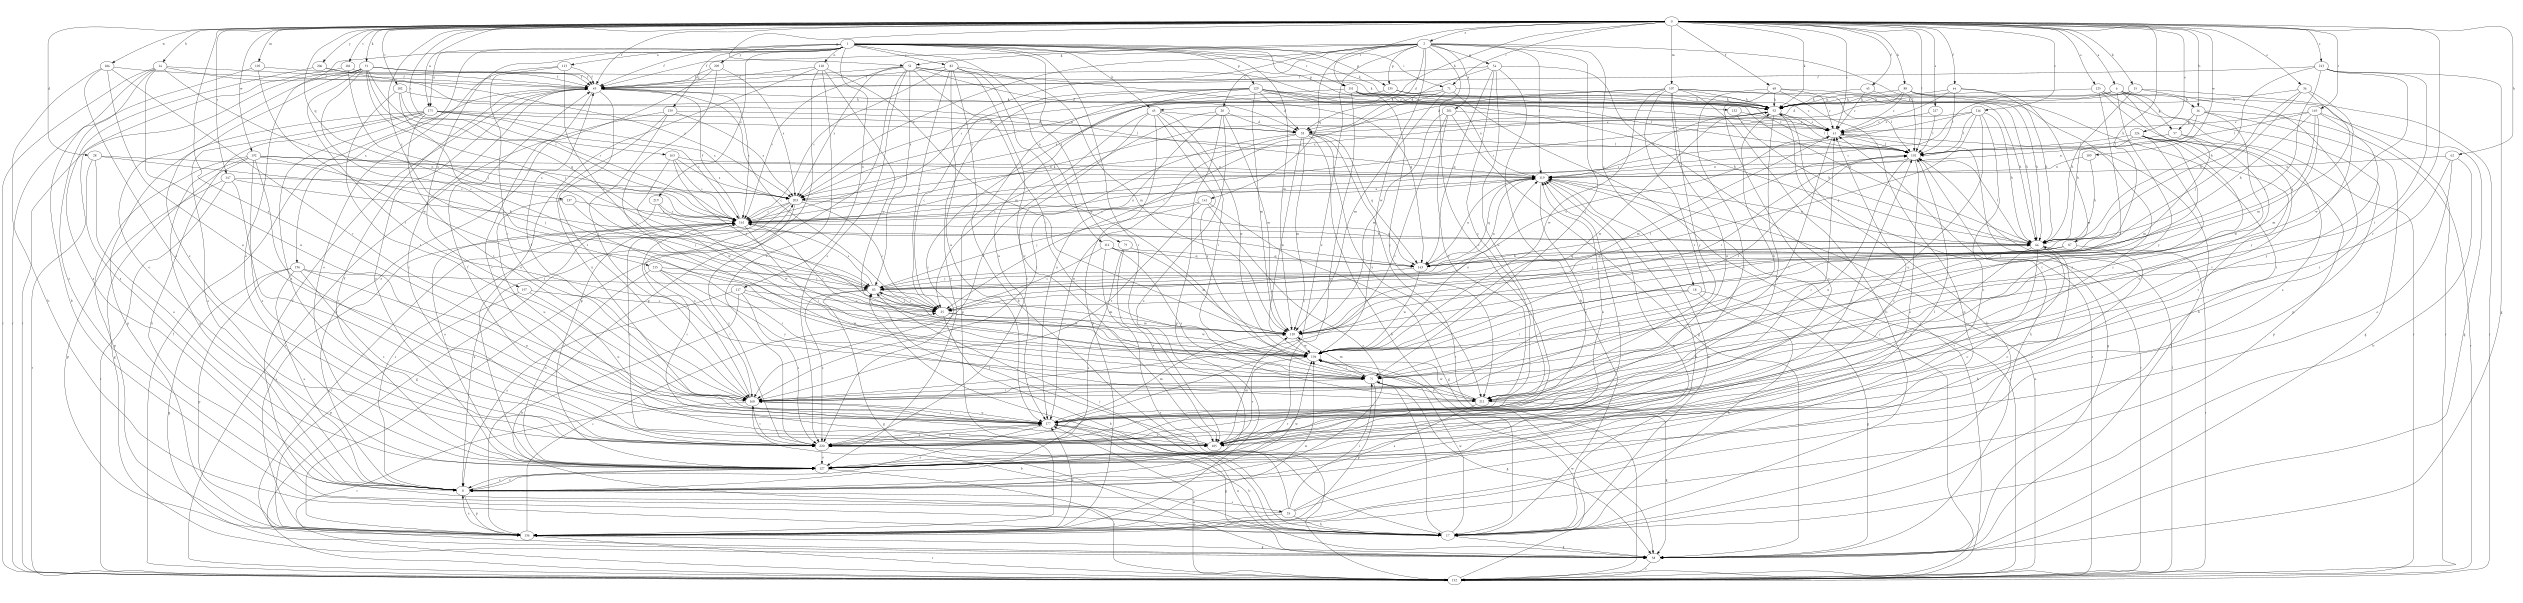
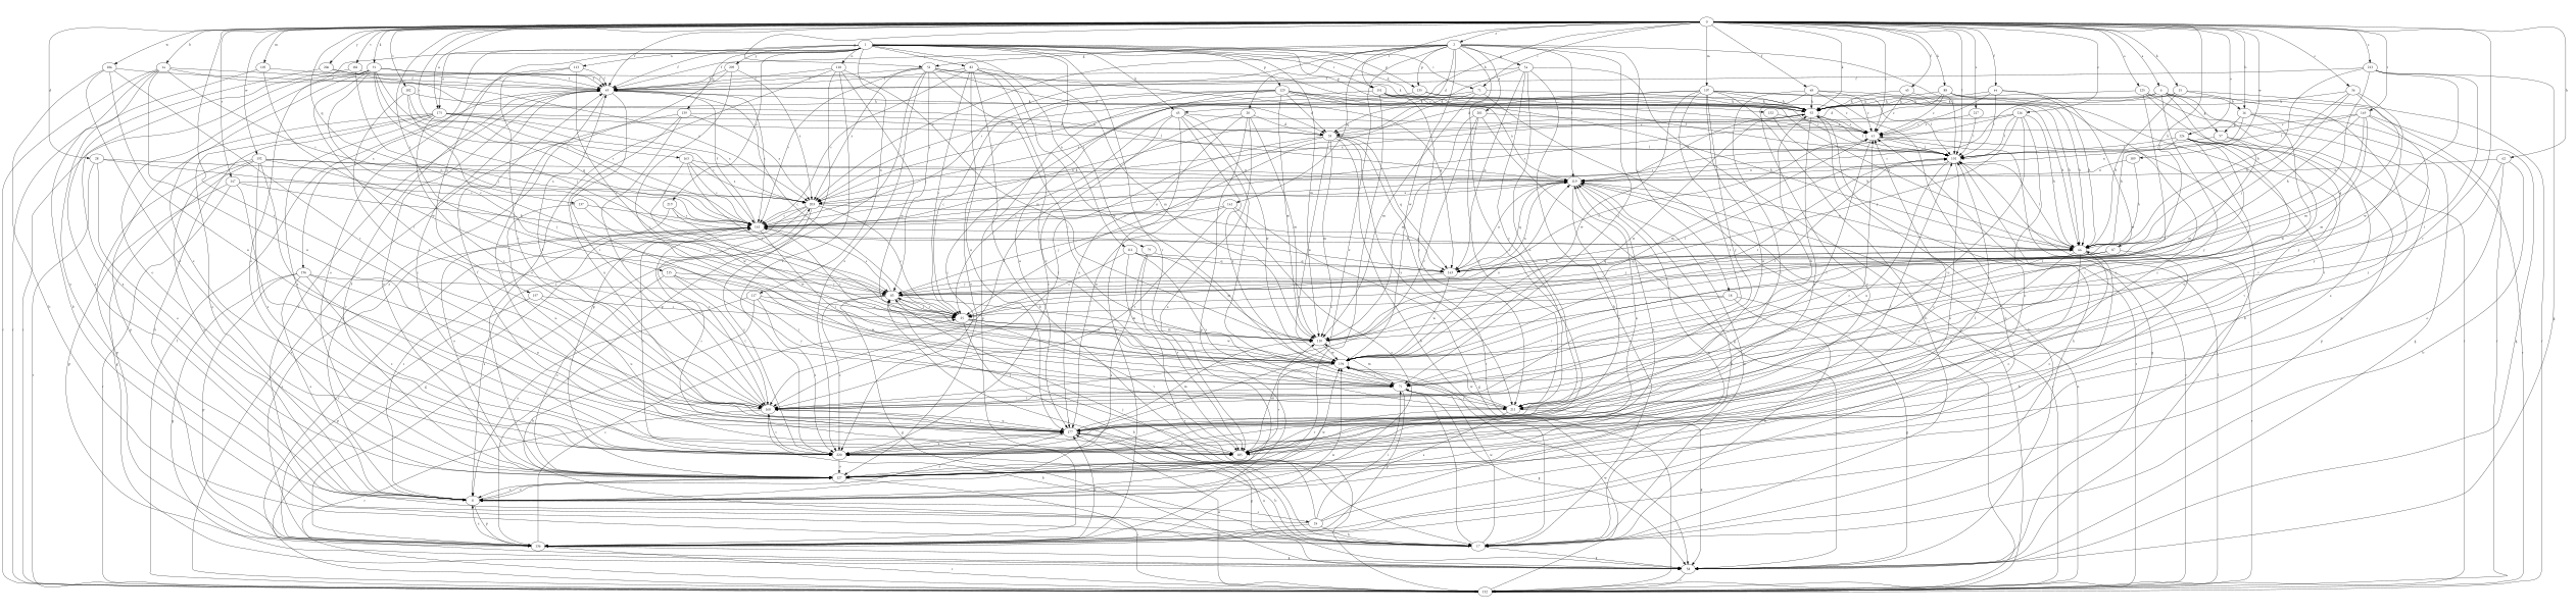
  strict digraph {
    fontname="EB Garamond"
    node [fontname="EB Garamond"]
    edge [fontname="EB Garamond"]
    0
    2
    6
    14
    15
    16
    28
    36
    41
    43
    44
    48
    49
    51
    62
    65
    71
    87
    88
    91
    92
    101
    105
    107
    124
    125
    137
    147
    149
    151
    163
    168
    175
    181
    182
    185
    186
    189
    192
    206
    213
    215
    216
    217
    135
    18
    20
    33
    54
    75
    119
    141
    161
    194
    201
    203
    220
    57
    152
    211
    8
    17
    177
    66
    58
    127
    110
    83
    136
    25
    143
    1
    79
    82
    111
    113
    117
    118
    129
    132
    139
    196
    197
    209
    219
    24
    0 -> 2 [label=a]
    0 -> 6 [label=a]
    0 -> 14 [label=b]
    0 -> 15 [label=b]
    0 -> 16 [label=b]
    0 -> 28 [label=d]
    0 -> 36 [label=e]
    0 -> 41 [label=e]
    0 -> 43 [label=f]
    0 -> 44 [label=f]
    0 -> 48 [label=f]
    0 -> 49 [label=f]
    0 -> 51 [label=g]
    0 -> 62 [label=h]
    0 -> 65 [label=h]
    0 -> 71 [label=i]
    0 -> 87 [label=k]
    0 -> 88 [label=k]
    0 -> 91 [label=k]
    0 -> 92 [label=k]
    0 -> 101 [label=l]
    0 -> 105 [label=m]
    0 -> 107 [label=m]
    0 -> 124 [label=o]
    0 -> 125 [label=o]
    0 -> 137 [label=q]
    0 -> 147 [label=r]
    0 -> 149 [label=r]
    0 -> 151 [label=r]
    0 -> 163 [label=t]
    0 -> 168 [label=t]
    0 -> 175 [label=u]
    0 -> 181 [label=v]
    0 -> 182 [label=v]
    0 -> 185 [label=v]
    0 -> 186 [label=w]
    0 -> 189 [label=w]
    0 -> 192 [label=w]
    0 -> 206 [label=y]
    0 -> 213 [label=z]
    0 -> 215 [label=z]
    0 -> 216 [label=z]
    0 -> 217 [label=z]
    2 -> 49 [label=f]
    2 -> 51 [label=g]
    2 -> 101 [label=l]
    2 -> 185 [label=v]
    2 -> 135 [label=p]
    2 -> 18 [label=c]
    2 -> 20 [label=c]
    2 -> 33 [label=d]
    2 -> 54 [label=g]
    2 -> 75 [label=i]
    2 -> 119 [label=l]
    2 -> 141 [label=q]
    2 -> 161 [label=s]
    2 -> 194 [label=w]
    2 -> 201 [label=x]
    2 -> 203 [label=x]
    2 -> 220 [label=z]
    6 -> 16 [label=b]
    6 -> 92 [label=k]
    6 -> 185 [label=v]
    6 -> 161 [label=s]
    6 -> 57 [label=g]
    6 -> 152 [label=r]
    6 -> 211 [label=y]
    14 -> 49 [label=f]
    14 -> 119 [label=n]
    14 -> 161 [label=s]
    14 -> 152 [label=r]
    14 -> 8 [label=a]
    14 -> 17 [label=b]
    14 -> 177 [label=u]
    15 -> 92 [label=k]
    15 -> 33 [label=d]
    15 -> 220 [label=z]
    15 -> 152 [label=r]
    15 -> 66 [label=h]
    16 -> 194 [label=w]
    16 -> 57 [label=g]
    16 -> 152 [label=r]
    16 -> 66 [label=h]
    16 -> 58 [label=g]
    28 -> 119 [label=n]
    28 -> 161 [label=s]
    28 -> 152 [label=r]
    28 -> 127 [label=o]
    36 -> 92 [label=k]
    36 -> 211 [label=y]
    36 -> 66 [label=h]
    36 -> 110 [label=m]
    36 -> 83 [label=j]
    41 -> 101 [label=l]
    41 -> 168 [label=t]
    41 -> 58 [label=g]
    41 -> 110 [label=m]
    43 -> 41 [label=e]
    43 -> 92 [label=k]
    43 -> 66 [label=h]
    44 -> 92 [label=k]
    44 -> 101 [label=l]
    44 -> 161 [label=s]
    44 -> 194 [label=w]
    44 -> 66 [label=h]
    48 -> 41 [label=e]
    48 -> 92 [label=k]
    48 -> 220 [label=z]
    48 -> 66 [label=h]
    48 -> 127 [label=o]
    48 -> 136 [label=p]
    49 -> 92 [label=k]
    49 -> 168 [label=t]
    49 -> 185 [label=v]
    49 -> 161 [label=s]
    49 -> 220 [label=z]
    49 -> 127 [label=o]
    49 -> 25 [label=c]
    51 -> 41 [label=e]
    51 -> 49 [label=f]
    51 -> 33 [label=d]
    51 -> 75 [label=i]
    51 -> 161 [label=s]
    51 -> 203 [label=x]
    51 -> 220 [label=z]
    51 -> 83 [label=j]
    51 -> 136 [label=p]
    51 -> 143 [label=q]
    62 -> 75 [label=i]
    62 -> 119 [label=n]
    62 -> 17 [label=b]
    62 -> 127 [label=o]
    65 -> 41 [label=e]
    65 -> 75 [label=i]
    65 -> 194 [label=w]
    65 -> 220 [label=z]
    65 -> 211 [label=y]
    65 -> 136 [label=p]
    65 -> 25 [label=c]
    71 -> 92 [label=k]
    71 -> 203 [label=x]
    71 -> 152 [label=r]
    71 -> 110 [label=m]
    71 -> 25 [label=c]
    87 -> 127 [label=o]
    87 -> 83 [label=j]
    87 -> 143 [label=q]
    88 -> 41 [label=e]
    88 -> 92 [label=k]
    88 -> 203 [label=x]
    88 -> 220 [label=z]
    88 -> 17 [label=b]
    91 -> 49 [label=f]
    91 -> 92 [label=k]
    91 -> 75 [label=i]
    91 -> 161 [label=s]
    91 -> 220 [label=z]
    91 -> 152 [label=r]
    91 -> 127 [label=o]
    91 -> 83 [label=j]
    91 -> 25 [label=c]
    91 -> 143 [label=q]
    92 -> 41 [label=e]
    92 -> 101 [label=l]
    92 -> 119 [label=n]
    92 -> 194 [label=w]
    92 -> 220 [label=z]
    92 -> 17 [label=b]
    101 -> 119 [label=n]
    101 -> 152 [label=r]
    101 -> 177 [label=u]
    101 -> 127 [label=o]
    105 -> 49 [label=f]
    105 -> 194 [label=w]
    105 -> 152 [label=r]
    107 -> 92 [label=k]
    107 -> 101 [label=l]
    107 -> 168 [label=t]
    107 -> 33 [label=d]
    107 -> 194 [label=w]
    107 -> 203 [label=x]
    107 -> 211 [label=y]
    107 -> 17 [label=b]
    107 -> 177 [label=u]
    107 -> 66 [label=h]
    124 -> 101 [label=l]
    124 -> 168 [label=t]
    124 -> 185 [label=v]
    124 -> 75 [label=i]
    124 -> 119 [label=n]
    124 -> 211 [label=y]
    124 -> 136 [label=p]
    125 -> 92 [label=k]
    125 -> 75 [label=i]
    125 -> 152 [label=r]
    125 -> 8 [label=a]
    125 -> 136 [label=p]
    137 -> 161 [label=s]
    137 -> 177 [label=u]
    137 -> 83 [label=j]
    147 -> 185 [label=v]
    147 -> 203 [label=x]
    147 -> 152 [label=r]
    147 -> 66 [label=h]
    147 -> 136 [label=p]
    149 -> 41 [label=e]
    149 -> 101 [label=l]
    149 -> 211 [label=y]
    149 -> 66 [label=h]
    149 -> 58 [label=g]
    149 -> 110 [label=m]
    149 -> 143 [label=q]
    151 -> 92 [label=k]
    151 -> 101 [label=l]
    151 -> 203 [label=x]
    151 -> 211 [label=y]
    151 -> 66 [label=h]
    151 -> 127 [label=o]
    163 -> 119 [label=n]
    163 -> 161 [label=s]
    163 -> 194 [label=w]
    163 -> 203 [label=x]
    163 -> 25 [label=c]
    168 -> 49 [label=f]
    168 -> 92 [label=k]
    168 -> 203 [label=x]
    168 -> 152 [label=r]
    168 -> 17 [label=b]
    168 -> 177 [label=u]
    175 -> 101 [label=l]
    175 -> 168 [label=t]
    175 -> 33 [label=d]
    175 -> 161 [label=s]
    175 -> 203 [label=x]
    175 -> 220 [label=z]
    175 -> 8 [label=a]
    175 -> 17 [label=b]
    175 -> 136 [label=p]
    181 -> 49 [label=f]
    181 -> 8 [label=a]
    181 -> 83 [label=j]
    182 -> 92 [label=k]
    182 -> 168 [label=t]
    182 -> 75 [label=i]
    182 -> 161 [label=s]
    185 -> 49 [label=f]
    185 -> 101 [label=l]
    185 -> 119 [label=n]
    185 -> 161 [label=s]
    185 -> 110 [label=m]
    185 -> 83 [label=j]
    186 -> 49 [label=f]
    186 -> 168 [label=t]
    186 -> 220 [label=z]
    186 -> 17 [label=b]
    186 -> 177 [label=u]
    189 -> 119 [label=n]
    189 -> 66 [label=h]
    192 -> 185 [label=v]
    192 -> 119 [label=n]
    192 -> 203 [label=x]
    192 -> 220 [label=z]
    192 -> 8 [label=a]
    192 -> 58 [label=g]
    192 -> 83 [label=j]
    192 -> 136 [label=p]
    206 -> 49 [label=f]
    206 -> 203 [label=x]
    206 -> 8 [label=a]
    213 -> 49 [label=f]
    213 -> 75 [label=i]
    213 -> 194 [label=w]
    213 -> 66 [label=h]
    213 -> 58 [label=g]
    213 -> 25 [label=c]
    215 -> 168 [label=t]
    215 -> 75 [label=i]
    215 -> 211 [label=y]
    215 -> 127 [label=o]
    215 -> 83 [label=j]
    216 -> 41 [label=e]
    216 -> 101 [label=l]
    216 -> 161 [label=s]
    216 -> 177 [label=u]
    216 -> 66 [label=h]
    216 -> 127 [label=o]
    216 -> 83 [label=j]
    217 -> 41 [label=e]
    217 -> 101 [label=l]
    135 -> 41 [label=e]
    135 -> 92 [label=k]
    135 -> 220 [label=z]
    18 -> 75 [label=i]
    18 -> 17 [label=b]
    18 -> 58 [label=g]
    18 -> 25 [label=c]
    20 -> 168 [label=t]
    20 -> 33 [label=d]
    20 -> 8 [label=a]
    20 -> 177 [label=u]
    20 -> 110 [label=m]
    20 -> 136 [label=p]
    33 -> 101 [label=l]
    33 -> 168 [label=t]
    33 -> 194 [label=w]
    33 -> 152 [label=r]
    33 -> 211 [label=y]
    33 -> 17 [label=b]
    33 -> 177 [label=u]
    33 -> 110 [label=m]
    33 -> 143 [label=q]
    54 -> 49 [label=f]
    54 -> 33 [label=d]
    54 -> 152 [label=r]
    54 -> 211 [label=y]
    54 -> 17 [label=b]
    54 -> 177 [label=u]
    54 -> 143 [label=q]
    75 -> 168 [label=t]
    75 -> 211 [label=y]
    75 -> 58 [label=g]
    75 -> 110 [label=m]
    75 -> 136 [label=p]
    119 -> 203 [label=x]
    119 -> 220 [label=z]
    119 -> 152 [label=r]
    119 -> 17 [label=b]
    119 -> 143 [label=q]
    141 -> 168 [label=t]
    141 -> 161 [label=s]
    141 -> 8 [label=a]
    141 -> 58 [label=g]
    141 -> 83 [label=j]
    161 -> 49 [label=f]
    161 -> 92 [label=k]
    161 -> 75 [label=i]
    161 -> 119 [label=n]
    161 -> 220 [label=z]
    161 -> 8 [label=a]
    161 -> 66 [label=h]
    194 -> 101 [label=l]
    194 -> 185 [label=v]
    194 -> 75 [label=i]
    194 -> 119 [label=n]
    201 -> 41 [label=e]
    201 -> 168 [label=t]
    201 -> 211 [label=y]
    201 -> 58 [label=g]
    201 -> 110 [label=m]
    203 -> 161 [label=s]
    203 -> 220 [label=z]
    203 -> 152 [label=r]
    203 -> 58 [label=g]
    203 -> 25 [label=c]
    203 -> 143 [label=q]
    220 -> 41 [label=e]
    220 -> 168 [label=t]
    220 -> 17 [label=b]
    220 -> 177 [label=u]
    220 -> 127 [label=o]
    57 -> 101 [label=l]
    57 -> 177 [label=u]
    57 -> 110 [label=m]
    152 -> 41 [label=e]
    152 -> 49 [label=f]
    152 -> 101 [label=l]
    152 -> 119 [label=n]
    152 -> 194 [label=w]
    152 -> 177 [label=u]
    211 -> 185 [label=v]
    211 -> 194 [label=w]
    211 -> 8 [label=a]
    211 -> 58 [label=g]
    8 -> 161 [label=s]
    8 -> 194 [label=w]
    8 -> 127 [label=o]
    8 -> 136 [label=p]
    8 -> 24 [label=c]
    17 -> 75 [label=i]
    17 -> 119 [label=n]
    17 -> 194 [label=w]
    17 -> 58 [label=g]
    17 -> 83 [label=j]
    177 -> 168 [label=t]
    177 -> 185 [label=v]
    177 -> 220 [label=z]
    177 -> 8 [label=a]
    177 -> 58 [label=g]
    177 -> 110 [label=m]
    66 -> 101 [label=l]
    66 -> 185 [label=v]
    66 -> 119 [label=n]
    66 -> 152 [label=r]
    66 -> 177 [label=u]
    66 -> 127 [label=o]
    66 -> 143 [label=q]
    58 -> 41 [label=e]
    58 -> 92 [label=k]
    58 -> 152 [label=r]
    58 -> 177 [label=u]
    127 -> 41 [label=e]
    127 -> 49 [label=f]
    127 -> 101 [label=l]
    127 -> 119 [label=n]
    127 -> 161 [label=s]
    127 -> 152 [label=r]
    127 -> 8 [label=a]
    110 -> 101 [label=r]
    110 -> 161 [label=s]
    110 -> 194 [label=w]
    83 -> 41 [label=e]
    83 -> 119 [label=n]
    83 -> 161 [label=s]
    83 -> 194 [label=w]
    83 -> 220 [label=z]
    83 -> 58 [label=g]
    83 -> 110 [label=m]
    83 -> 25 [label=c]
    136 -> 161 [label=s]
    136 -> 194 [label=w]
    136 -> 152 [label=r]
    136 -> 8 [label=a]
    136 -> 177 [label=u]
    136 -> 58 [label=g]
    136 -> 25 [label=c]
    25 -> 101 [label=l]
+   25 -> 185 [label=v]
    25 -> 194 [label=w]
    25 -> 17 [label=b]
    25 -> 110 [label=m]
    25 -> 83 [label=j]
    143 -> 119 [label=n]
    143 -> 194 [label=w]
    143 -> 66 [label=h]
    143 -> 83 [label=j]
    1 -> 49 [label=f]
    1 -> 65 [label=h]
    1 -> 71 [label=i]
    1 -> 92 [label=k]
    1 -> 151 [label=r]
    1 -> 175 [label=u]
    1 -> 185 [label=v]
    1 -> 135 [label=p]
    1 -> 127 [label=o]
    1 -> 110 [label=m]
    1 -> 79 [label=j]
    1 -> 82 [label=j]
    1 -> 111 [label=n]
    1 -> 113 [label=n]
    1 -> 117 [label=n]
    1 -> 118 [label=n]
    1 -> 129 [label=p]
    1 -> 132 [label=p]
    1 -> 139 [label=q]
    1 -> 196 [label=x]
    1 -> 197 [label=x]
    1 -> 209 [label=y]
    1 -> 219 [label=z]
    79 -> 185 [label=v]
    79 -> 8 [label=a]
    79 -> 143 [label=q]
    82 -> 49 [label=f]
    82 -> 185 [label=v]
    82 -> 161 [label=s]
    82 -> 194 [label=w]
    82 -> 17 [label=b]
    82 -> 177 [label=u]
    82 -> 110 [label=m]
    82 -> 25 [label=c]
    111 -> 152 [label=r]
    111 -> 211 [label=y]
    111 -> 110 [label=m]
    111 -> 25 [label=c]
    111 -> 143 [label=q]
    113 -> 49 [label=f]
    113 -> 168 [label=t]
    113 -> 127 [label=o]
    113 -> 25 [label=c]
    117 -> 194 [label=w]
    117 -> 220 [label=z]
    117 -> 8 [label=a]
    117 -> 17 [label=b]
    117 -> 25 [label=c]
    118 -> 49 [label=f]
    118 -> 194 [label=w]
    118 -> 220 [label=z]
    118 -> 127 [label=o]
    118 -> 110 [label=m]
    118 -> 136 [label=p]
    129 -> 92 [label=k]
    129 -> 101 [label=l]
    129 -> 33 [label=d]
    129 -> 119 [label=n]
    129 -> 177 [label=u]
    129 -> 66 [label=h]
    129 -> 127 [label=o]
    129 -> 110 [label=m]
    129 -> 136 [label=p]
    129 -> 25 [label=c]
    132 -> 41 [label=e]
    132 -> 66 [label=h]
    139 -> 168 [label=t]
    139 -> 33 [label=d]
    139 -> 203 [label=x]
    139 -> 152 [label=r]
    139 -> 177 [label=u]
    196 -> 220 [label=z]
    196 -> 8 [label=a]
    196 -> 177 [label=u]
    196 -> 58 [label=g]
    196 -> 83 [label=j]
    196 -> 136 [label=p]
    197 -> 177 [label=u]
    197 -> 136 [label=p]
    197 -> 25 [label=c]
    209 -> 49 [label=f]
    209 -> 75 [label=i]
    209 -> 203 [label=x]
    209 -> 8 [label=a]
    219 -> 161 [label=s]
    219 -> 194 [label=w]
    219 -> 127 [label=o]
    24 -> 49 [label=f]
    24 -> 75 [label=i]
    24 -> 119 [label=n]
    24 -> 17 [label=b]
    24 -> 66 [label=h]
    24 -> 83 [label=j]
    24 -> 136 [label=p]
  }
